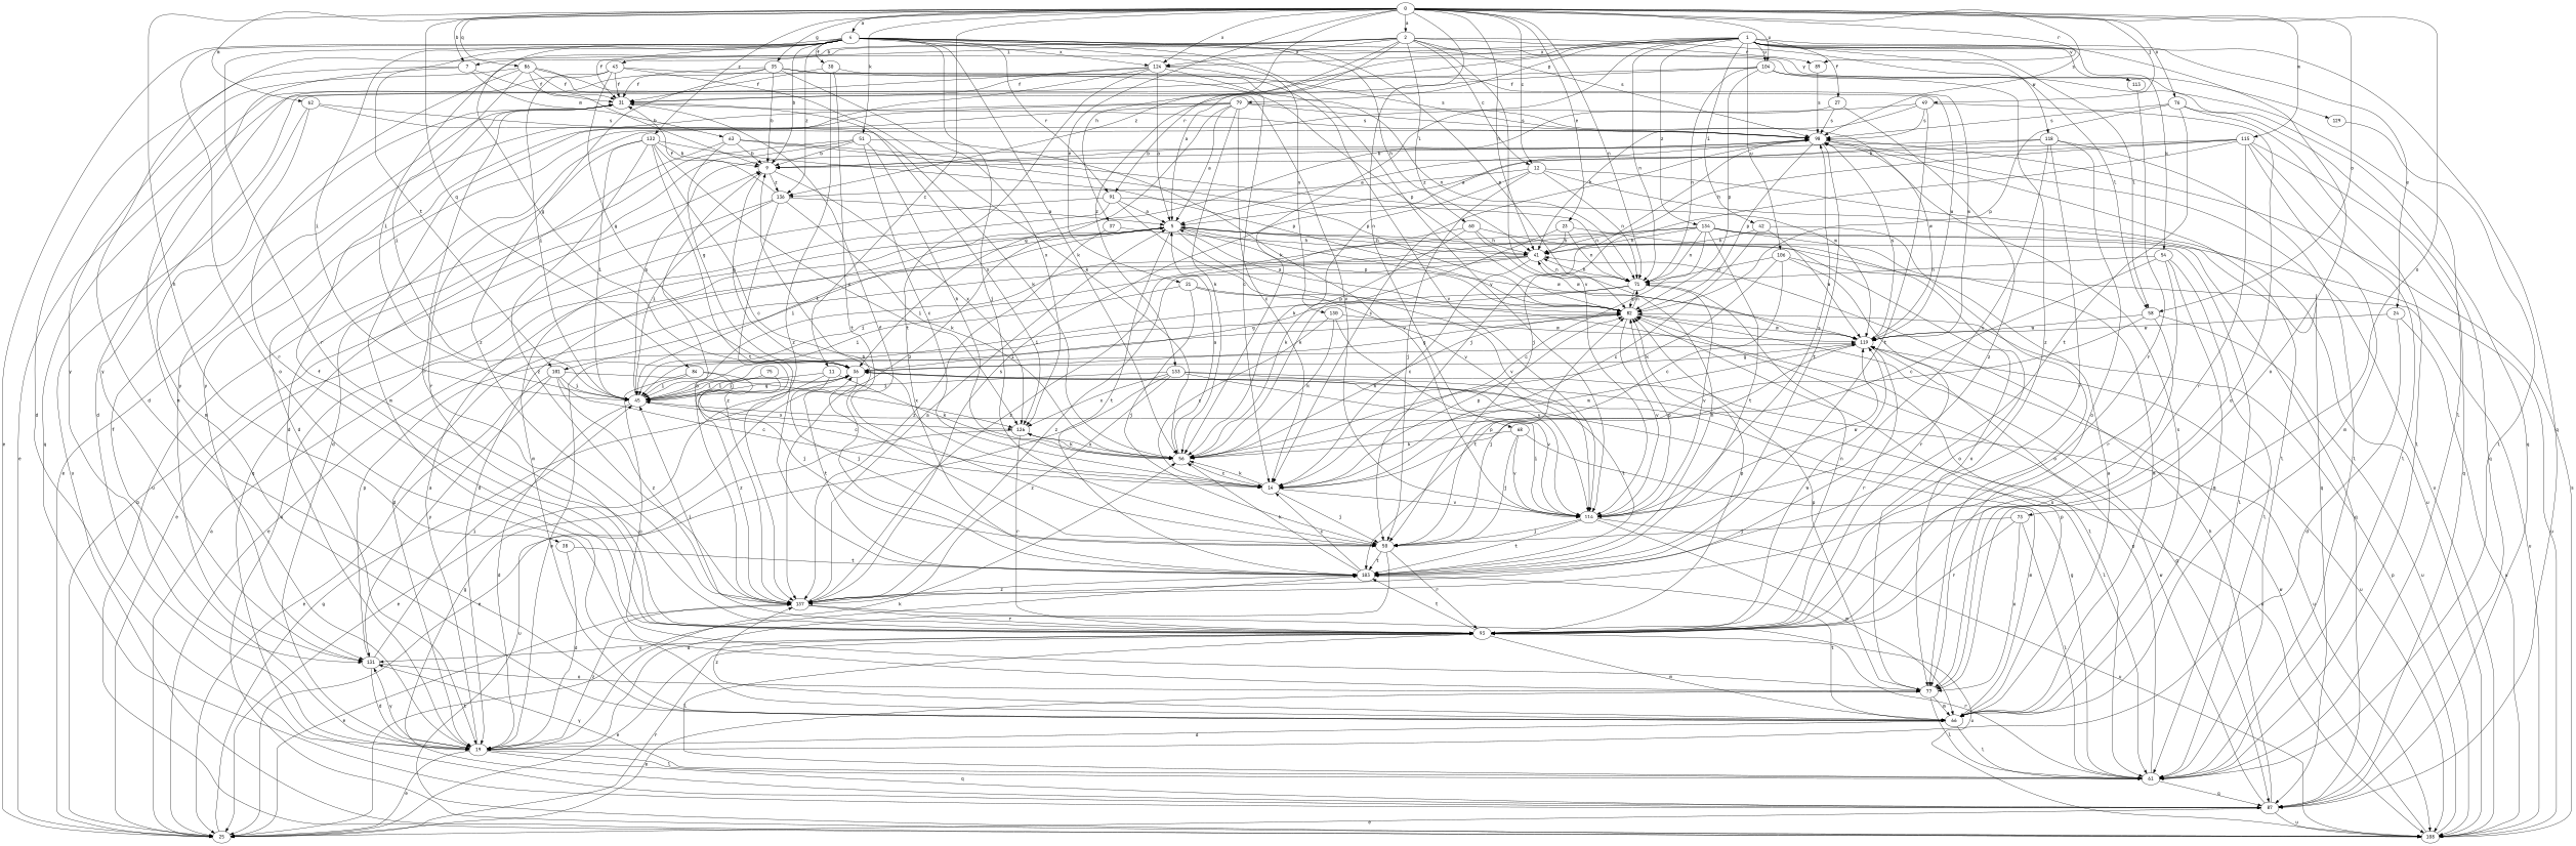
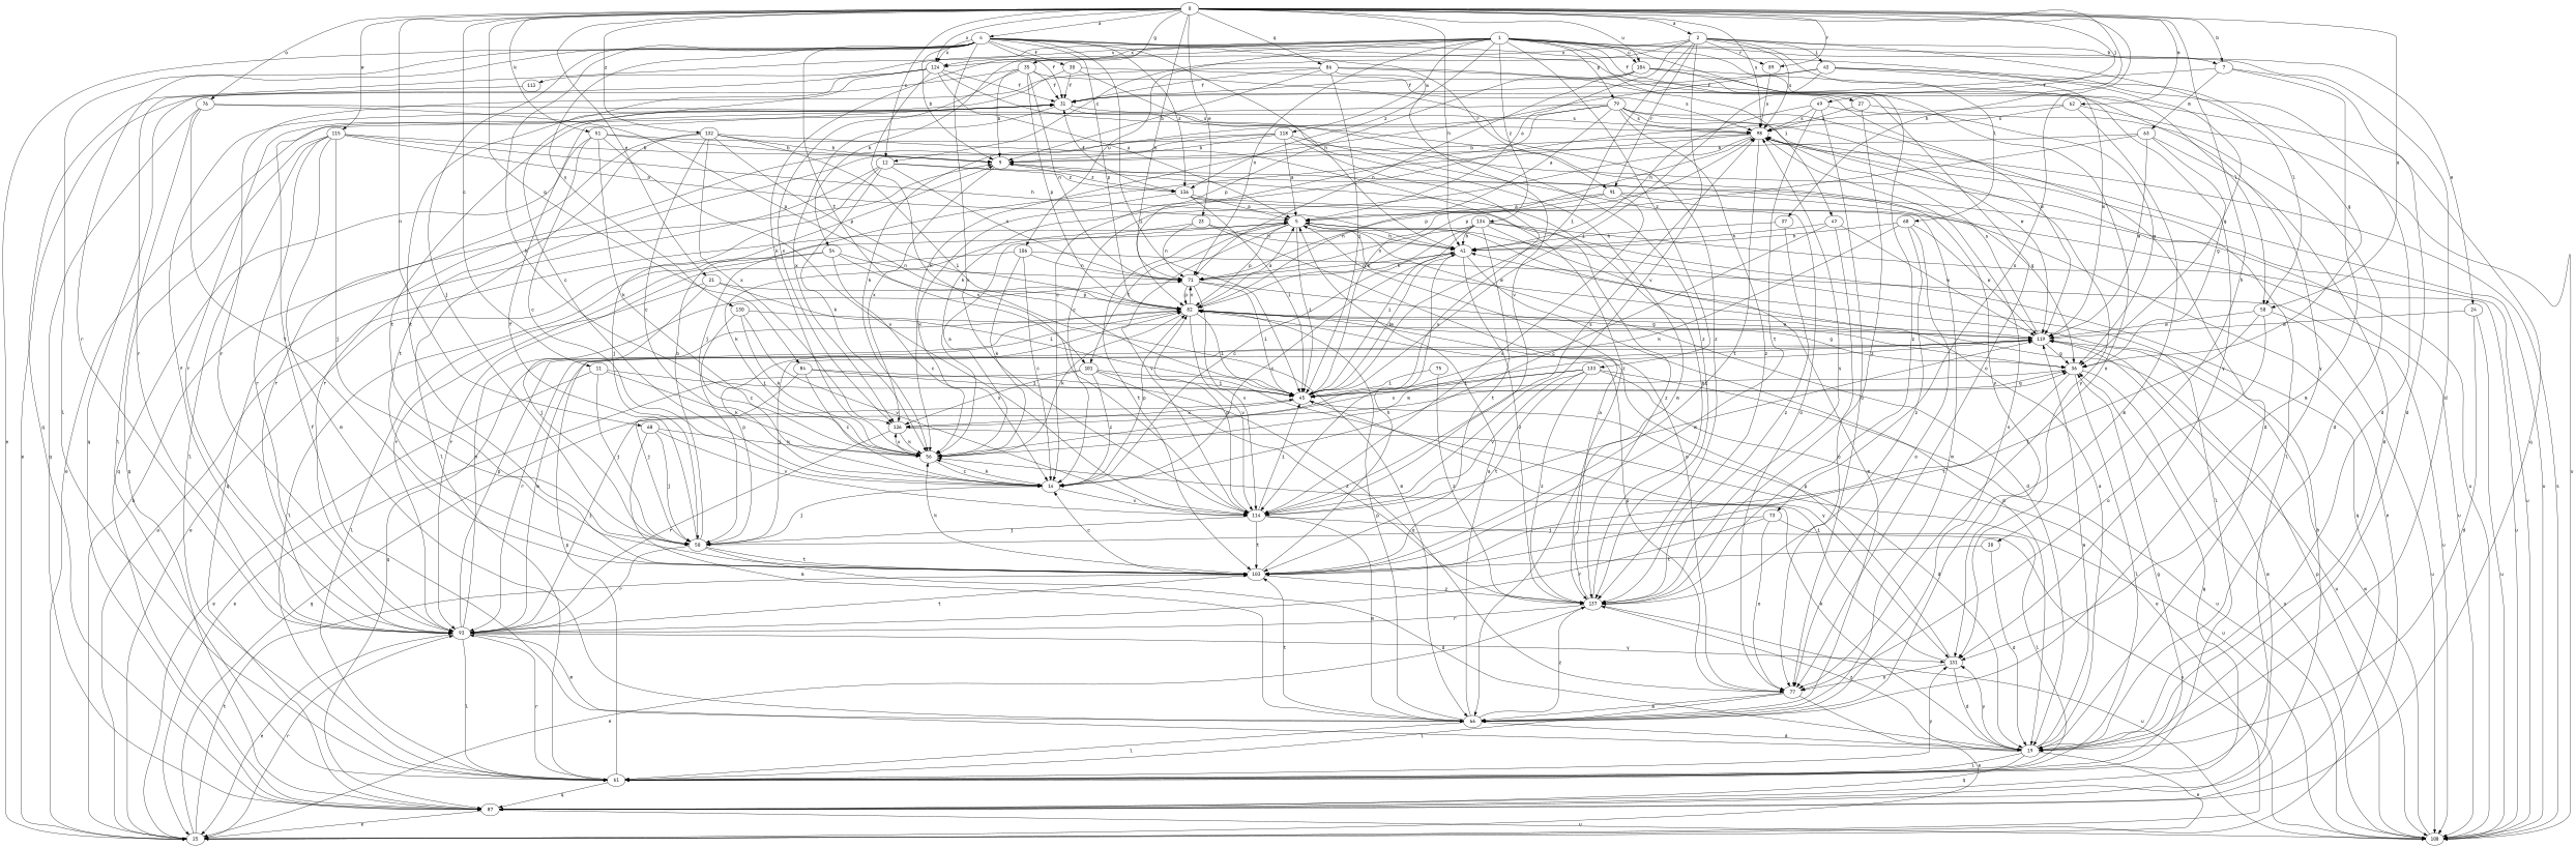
  strict digraph {
    fontname="JetBrains Mono"
    node [fontname="JetBrains Mono"]
    edge [fontname="JetBrains Mono"]
    0
    2
    4
    7
    11
    12
    21
    23
    35
    37
    38
    41
    49
    51
    62
    68
    71
    73
    76
    84
    86
    89
    98
    104
    115
    124
    132
    58
    5
    43
    45
    60
    91
    114
    56
    77
    136
    9
    25
    30
    31
    36
    50
    61
    82
    93
    101
-   129
    130
    19
    63
    66
    87
    108
    126
    137
    103
    14
    75
    119
    131
    1
    24
    27
    42
    54
    79
    106
    113
    118
    133
    134
    0 -> 2 [label=a]
    0 -> 4 [label=a]
    0 -> 7 [label=b]
    0 -> 11 [label=c]
    0 -> 12 [label=c]
    0 -> 21 [label=e]
    0 -> 23 [label=e]
    0 -> 35 [label=g]
    0 -> 37 [label=h]
    0 -> 38 [label=h]
    0 -> 41 [label=h]
    0 -> 49 [label=j]
    0 -> 51 [label=k]
    0 -> 62 [label=m]
    0 -> 68 [label=n]
    0 -> 71 [label=n]
    0 -> 73 [label=o]
    0 -> 76 [label=o]
    0 -> 84 [label=q]
    0 -> 86 [label=q]
    0 -> 89 [label=r]
    0 -> 98 [label=s]
    0 -> 104 [label=u]
    0 -> 115 [label=w]
    0 -> 124 [label=x]
    0 -> 132 [label=z]
    0 -> 58 [label=o]
    2 -> 7 [label=b]
    2 -> 12 [label=c]
    2 -> 89 [label=r]
    2 -> 98 [label=s]
    2 -> 124 [label=x]
    2 -> 58 [label=l]
    2 -> 5 [label=a]
    2 -> 43 [label=i]
    2 -> 45 [label=i]
    2 -> 60 [label=l]
    2 -> 91 [label=r]
    2 -> 114 [label=v]
    4 -> 41 [label=h]
    4 -> 124 [label=x]
    4 -> 45 [label=i]
    4 -> 91 [label=r]
    4 -> 114 [label=v]
    4 -> 56 [label=k]
    4 -> 77 [label=o]
    4 -> 136 [label=z]
    4 -> 9 [label=b]
    4 -> 25 [label=e]
    4 -> 30 [label=f]
    4 -> 31 [label=f]
    4 -> 36 [label=g]
    4 -> 50 [label=j]
    4 -> 61 [label=l]
    4 -> 82 [label=p]
    4 -> 93 [label=r]
    4 -> 101 [label=t]
-   4 -> 129 [label=y]
    4 -> 130 [label=y]
    7 -> 31 [label=f]
    7 -> 19 [label=d]
    7 -> 63 [label=m]
    7 -> 66 [label=m]
    11 -> 45 [label=i]
    11 -> 56 [label=k]
    11 -> 25 [label=e]
    11 -> 50 [label=j]
    12 -> 71 [label=n]
    12 -> 56 [label=k]
    12 -> 136 [label=z]
    12 -> 50 [label=j]
    12 -> 87 [label=q]
    12 -> 108 [label=u]
    21 -> 45 [label=i]
    21 -> 50 [label=j]
    21 -> 61 [label=l]
    21 -> 82 [label=p]
    23 -> 41 [label=h]
    23 -> 71 [label=n]
    23 -> 56 [label=k]
    23 -> 77 [label=o]
    35 -> 71 [label=n]
    35 -> 9 [label=b]
    35 -> 25 [label=e]
    35 -> 31 [label=f]
    35 -> 82 [label=p]
    35 -> 126 [label=x]
    35 -> 137 [label=z]
    37 -> 41 [label=h]
    37 -> 137 [label=z]
    38 -> 19 [label=d]
    38 -> 103 [label=t]
    41 -> 71 [label=n]
    41 -> 45 [label=i]
    41 -> 19 [label=d]
    41 -> 137 [label=z]
    41 -> 14 [label=c]
    49 -> 41 [label=h]
    49 -> 98 [label=s]
    49 -> 77 [label=o]
    49 -> 19 [label=d]
    49 -> 103 [label=t]
    51 -> 114 [label=v]
    51 -> 56 [label=k]
    51 -> 9 [label=b]
    51 -> 87 [label=q]
    51 -> 108 [label=u]
    51 -> 14 [label=c]
    62 -> 98 [label=s]
    62 -> 56 [label=k]
    62 -> 66 [label=m]
    62 -> 108 [label=u]
    68 -> 114 [label=v]
    68 -> 56 [label=k]
    68 -> 50 [label=j]
    68 -> 66 [label=m]
    71 -> 41 [label=h]
    71 -> 45 [label=i]
    71 -> 114 [label=v]
    71 -> 36 [label=g]
    71 -> 82 [label=p]
    73 -> 77 [label=o]
    73 -> 50 [label=j]
    73 -> 61 [label=l]
    73 -> 93 [label=r]
    76 -> 98 [label=s]
    76 -> 61 [label=l]
    76 -> 82 [label=p]
    76 -> 87 [label=q]
    76 -> 103 [label=t]
    84 -> 45 [label=i]
    84 -> 77 [label=o]
    84 -> 50 [label=j]
    84 -> 14 [label=c]
    86 -> 45 [label=i]
    86 -> 114 [label=v]
    86 -> 9 [label=b]
    86 -> 31 [label=f]
    86 -> 93 [label=r]
    86 -> 119 [label=w]
    86 -> 131 [label=y]
    89 -> 98 [label=s]
    98 -> 9 [label=b]
    98 -> 50 [label=j]
    98 -> 61 [label=l]
    98 -> 82 [label=p]
    98 -> 108 [label=u]
    98 -> 103 [label=t]
    98 -> 14 [label=c]
    104 -> 71 [label=n]
    104 -> 31 [label=f]
    104 -> 82 [label=p]
    104 -> 87 [label=q]
    104 -> 137 [label=z]
    104 -> 131 [label=y]
    115 -> 41 [label=h]
    115 -> 5 [label=a]
    115 -> 9 [label=b]
    115 -> 50 [label=j]
    115 -> 61 [label=l]
    115 -> 93 [label=r]
    115 -> 66 [label=m]
    115 -> 87 [label=q]
    124 -> 5 [label=a]
    124 -> 114 [label=v]
    124 -> 31 [label=f]
    124 -> 66 [label=m]
    124 -> 87 [label=q]
    124 -> 103 [label=t]
    124 -> 14 [label=c]
    132 -> 45 [label=i]
    132 -> 9 [label=b]
    132 -> 82 [label=p]
    132 -> 93 [label=r]
    132 -> 126 [label=x]
    132 -> 137 [label=z]
    132 -> 103 [label=t]
    132 -> 14 [label=c]
    58 -> 77 [label=o]
    58 -> 108 [label=u]
    58 -> 103 [label=t]
    58 -> 119 [label=w]
    5 -> 41 [label=h]
    5 -> 45 [label=i]
    5 -> 114 [label=v]
    5 -> 61 [label=l]
    5 -> 82 [label=p]
    5 -> 101 [label=t]
    5 -> 19 [label=d]
    5 -> 103 [label=t]
    5 -> 119 [label=w]
    43 -> 45 [label=i]
    43 -> 56 [label=k]
    43 -> 31 [label=f]
    43 -> 36 [label=g]
    43 -> 19 [label=d]
    43 -> 119 [label=w]
    45 -> 98 [label=s]
    45 -> 36 [label=g]
    45 -> 19 [label=d]
    45 -> 126 [label=x]
    60 -> 41 [label=h]
    60 -> 56 [label=k]
    60 -> 77 [label=o]
    60 -> 137 [label=z]
    60 -> 119 [label=w]
    91 -> 71 [label=n]
    91 -> 5 [label=a]
    91 -> 114 [label=v]
    91 -> 25 [label=e]
    91 -> 66 [label=m]
    114 -> 98 [label=s]
    114 -> 45 [label=i]
    114 -> 50 [label=j]
    114 -> 82 [label=p]
    114 -> 66 [label=m]
    114 -> 108 [label=u]
    114 -> 103 [label=t]
    114 -> 119 [label=w]
    56 -> 5 [label=a]
    56 -> 126 [label=x]
    56 -> 14 [label=c]
    56 -> 119 [label=w]
    77 -> 25 [label=e]
    77 -> 61 [label=l]
    77 -> 82 [label=p]
    77 -> 66 [label=m]
    136 -> 5 [label=a]
    136 -> 45 [label=i]
    136 -> 56 [label=k]
    136 -> 31 [label=f]
    136 -> 108 [label=u]
    136 -> 137 [label=z]
    9 -> 136 [label=z]
    9 -> 36 [label=g]
    9 -> 126 [label=x]
    25 -> 5 [label=a]
    25 -> 9 [label=b]
    25 -> 36 [label=g]
    25 -> 93 [label=r]
    25 -> 103 [label=t]
    30 -> 98 [label=s]
    30 -> 31 [label=f]
    30 -> 137 [label=z]
    30 -> 103 [label=t]
    31 -> 98 [label=s]
    31 -> 93 [label=r]
    31 -> 126 [label=x]
    31 -> 131 [label=y]
    36 -> 45 [label=i]
    36 -> 61 [label=l]
    36 -> 108 [label=u]
    36 -> 103 [label=t]
    50 -> 9 [label=b]
    50 -> 31 [label=f]
    50 -> 82 [label=p]
    50 -> 93 [label=r]
    50 -> 19 [label=d]
    50 -> 103 [label=t]
    61 -> 36 [label=g]
    61 -> 82 [label=p]
    61 -> 93 [label=r]
    61 -> 87 [label=q]
    61 -> 131 [label=y]
    82 -> 71 [label=n]
    82 -> 5 [label=a]
    82 -> 45 [label=i]
    82 -> 114 [label=v]
    82 -> 56 [label=k]
-   36 -> 82 [label=g]
+   82 -> 36 [label=g]
    82 -> 87 [label=q]
    82 -> 119 [label=w]
    93 -> 71 [label=n]
    93 -> 45 [label=i]
    93 -> 25 [label=e]
    93 -> 31 [label=f]
    93 -> 61 [label=l]
    93 -> 82 [label=p]
    93 -> 66 [label=m]
    93 -> 103 [label=t]
    93 -> 119 [label=w]
    93 -> 131 [label=y]
    101 -> 45 [label=i]
    101 -> 25 [label=e]
    101 -> 126 [label=x]
    101 -> 137 [label=z]
    101 -> 14 [label=c]
    101 -> 131 [label=y]
-   129 -> 61 [label=l]
    130 -> 114 [label=v]
    130 -> 56 [label=k]
    130 -> 14 [label=c]
    130 -> 119 [label=w]
    19 -> 5 [label=a]
    19 -> 56 [label=k]
    19 -> 25 [label=e]
    19 -> 31 [label=f]
    19 -> 61 [label=l]
    19 -> 87 [label=q]
    19 -> 137 [label=z]
    19 -> 119 [label=w]
    19 -> 131 [label=y]
    63 -> 9 [label=b]
    63 -> 36 [label=g]
    63 -> 82 [label=p]
    63 -> 19 [label=d]
    63 -> 119 [label=w]
    66 -> 98 [label=s]
    66 -> 5 [label=a]
    66 -> 61 [label=l]
    66 -> 82 [label=p]
    66 -> 19 [label=d]
    66 -> 137 [label=z]
    66 -> 103 [label=t]
    87 -> 41 [label=h]
    87 -> 25 [label=e]
    87 -> 36 [label=g]
    87 -> 108 [label=u]
    87 -> 119 [label=w]
    108 -> 98 [label=s]
    108 -> 82 [label=p]
    108 -> 119 [label=w]
    126 -> 56 [label=k]
    126 -> 93 [label=r]
    126 -> 108 [label=u]
    137 -> 98 [label=s]
    137 -> 5 [label=a]
    137 -> 9 [label=b]
    137 -> 25 [label=e]
    137 -> 93 [label=r]
    137 -> 108 [label=u]
    103 -> 41 [label=h]
    103 -> 56 [label=k]
    103 -> 137 [label=z]
    103 -> 14 [label=c]
    14 -> 114 [label=v]
    14 -> 56 [label=k]
    14 -> 50 [label=j]
    14 -> 82 [label=p]
    75 -> 45 [label=i]
    75 -> 137 [label=z]
    119 -> 98 [label=s]
    119 -> 36 [label=g]
    119 -> 50 [label=j]
    119 -> 93 [label=r]
    119 -> 108 [label=u]
    131 -> 45 [label=i]
    131 -> 77 [label=o]
    131 -> 82 [label=p]
    131 -> 19 [label=d]
    1 -> 71 [label=n]
    1 -> 104 [label=u]
    1 -> 124 [label=x]
    1 -> 58 [label=l]
    1 -> 56 [label=k]
    1 -> 77 [label=o]
    1 -> 136 [label=z]
    1 -> 19 [label=d]
    1 -> 87 [label=q]
    1 -> 24 [label=e]
    1 -> 27 [label=f]
    1 -> 42 [label=i]
    1 -> 54 [label=k]
    1 -> 79 [label=p]
    1 -> 106 [label=u]
    1 -> 113 [label=v]
    1 -> 118 [label=w]
    1 -> 133 [label=z]
    1 -> 134 [label=z]
    24 -> 19 [label=d]
    24 -> 108 [label=u]
    24 -> 119 [label=w]
    27 -> 98 [label=s]
    27 -> 36 [label=g]
    27 -> 137 [label=z]
    42 -> 41 [label=h]
    42 -> 77 [label=o]
    42 -> 14 [label=c]
    42 -> 119 [label=w]
    54 -> 71 [label=n]
    54 -> 61 [label=l]
    54 -> 93 [label=r]
    54 -> 66 [label=m]
    54 -> 14 [label=c]
    79 -> 98 [label=s]
    79 -> 5 [label=a]
    79 -> 56 [label=k]
    79 -> 25 [label=e]
    79 -> 19 [label=d]
    79 -> 137 [label=z]
    79 -> 14 [label=c]
    79 -> 119 [label=w]
    79 -> 131 [label=y]
    106 -> 71 [label=n]
    106 -> 56 [label=k]
    106 -> 93 [label=r]
    106 -> 108 [label=u]
    106 -> 14 [label=c]
    113 -> 93 [label=r]
    118 -> 5 [label=a]
    118 -> 114 [label=v]
    118 -> 77 [label=o]
    118 -> 9 [label=b]
    118 -> 61 [label=l]
    118 -> 93 [label=r]
    133 -> 45 [label=i]
    133 -> 114 [label=v]
    133 -> 25 [label=e]
    133 -> 108 [label=u]
    133 -> 126 [label=x]
    133 -> 137 [label=z]
    133 -> 103 [label=t]
    134 -> 41 [label=h]
    134 -> 71 [label=n]
    134 -> 45 [label=i]
    134 -> 25 [label=e]
    134 -> 66 [label=m]
    134 -> 87 [label=q]
    134 -> 108 [label=u]
    134 -> 103 [label=t]
    134 -> 14 [label=c]
  }
